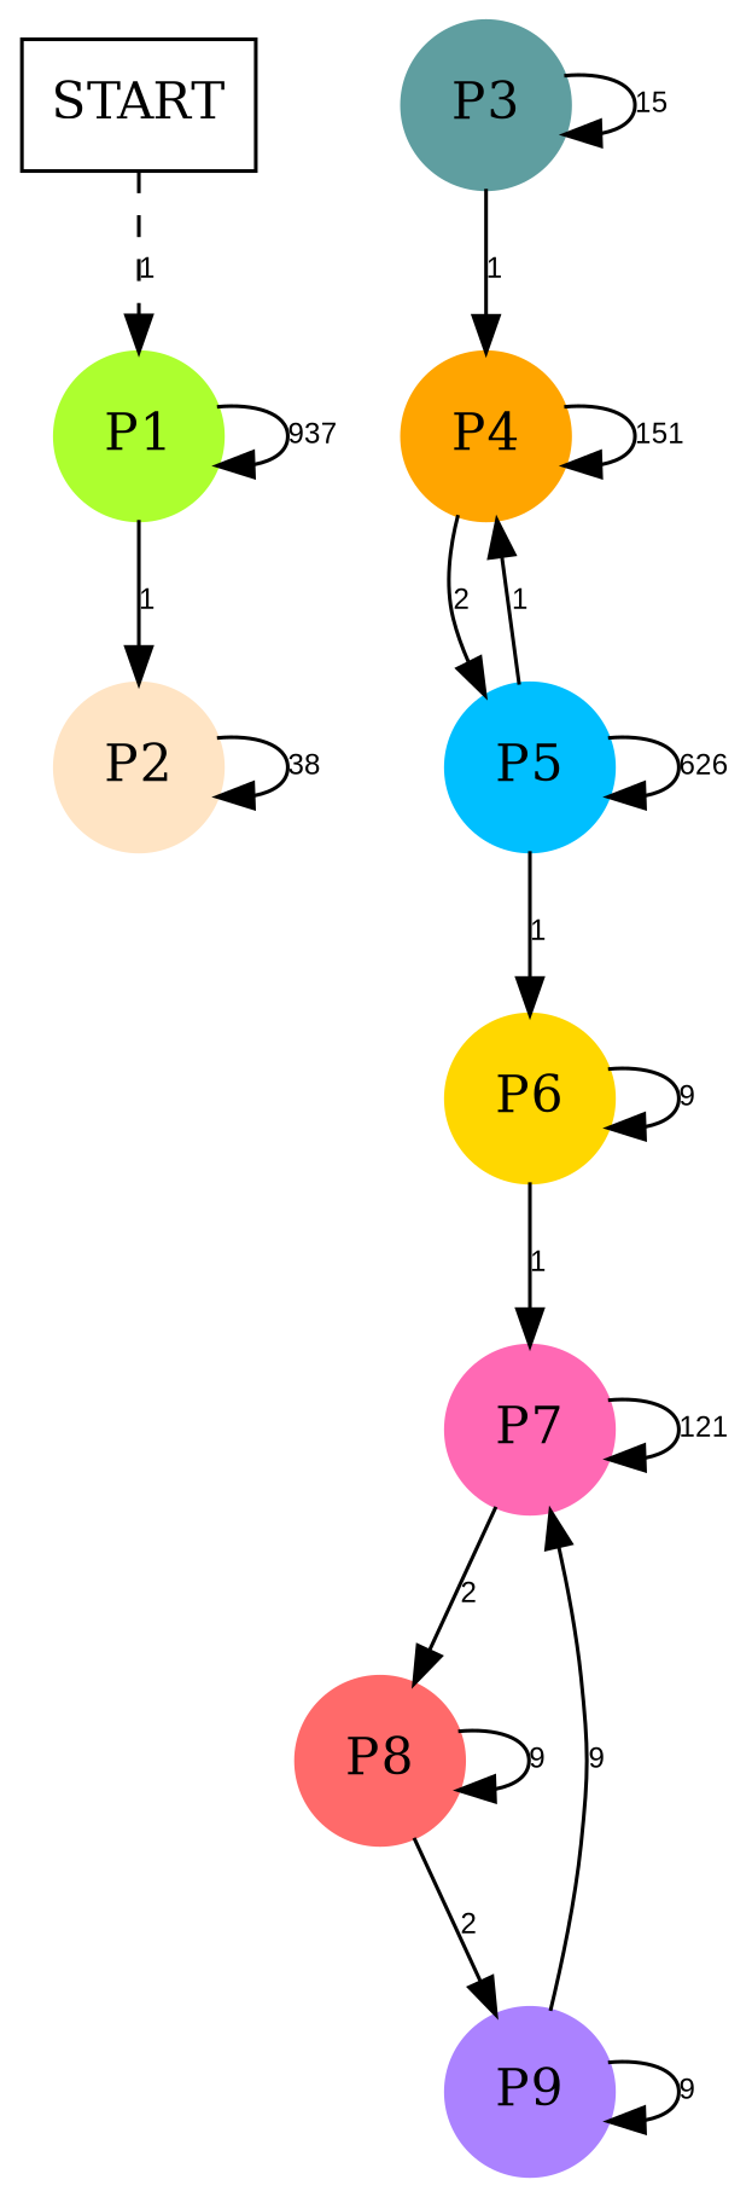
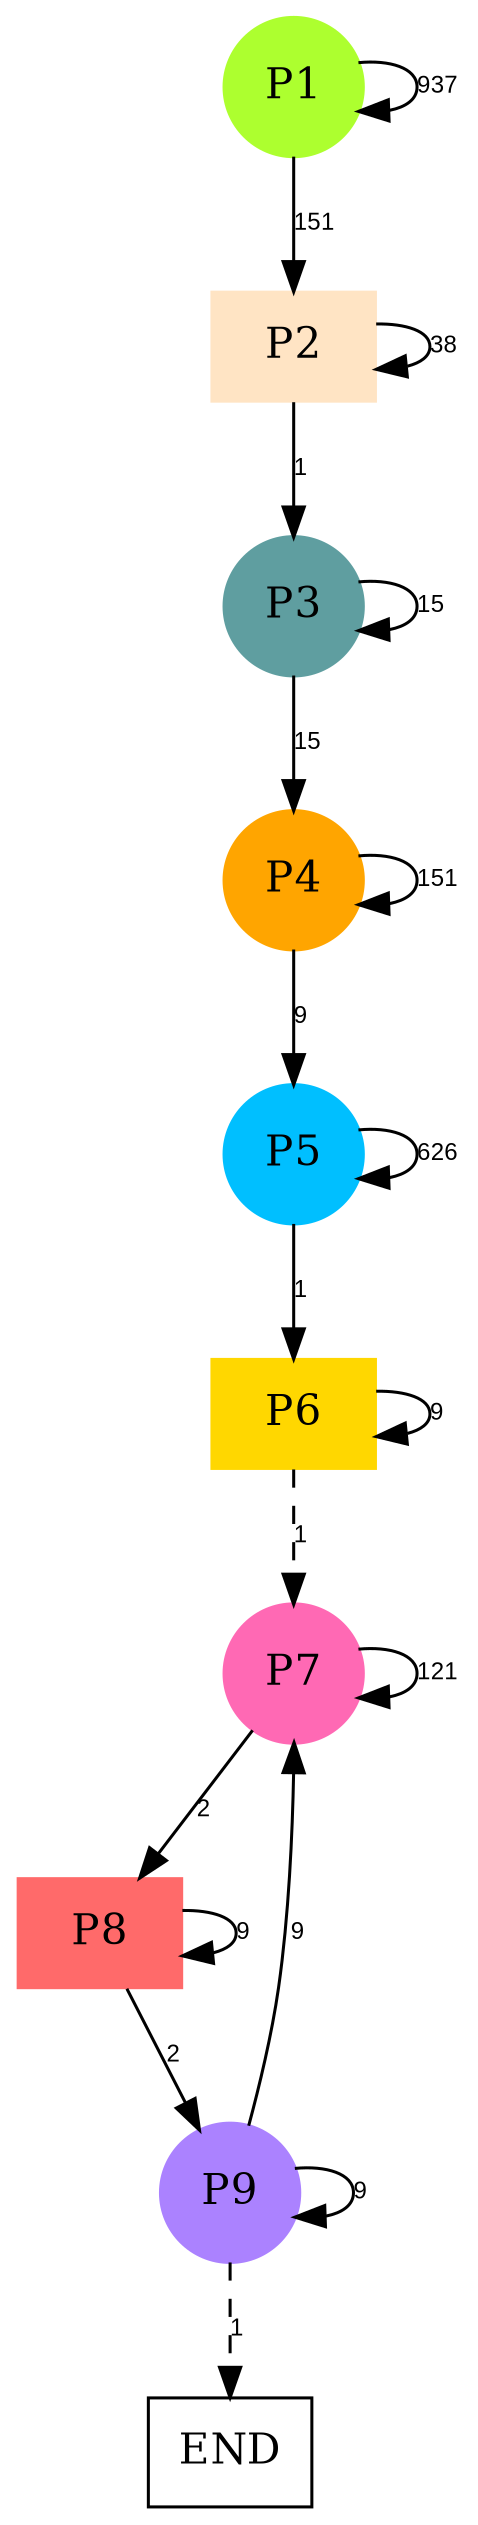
  digraph {
    node [color=black shape=circle style=filled]
    edge [fontname=Arial fontsize=8 labelfloat=false]
    P1 [color=greenyellow]
-   P2 [color=bisque]
+   P2 [color=bisque shape=box]
    P3 [color=cadetblue]
    P4 [color=orange]
    P5 [color=deepskyblue]
-   P6 [color=gold]
+   P6 [color=gold shape=box]
    P7 [color=hotpink]
-   P8 [color=indianred1]
+   P8 [color=indianred1 shape=box]
    P9 [color=mediumpurple1]
-   START [fillcolor=white shape=box]
+   END [fillcolor=white shape=box]
    P1 -> P1 [label=937]
-   P1 -> P2 [label=1]
+   P1 -> P2 [label=151]
    P2 -> P2 [label=38]
+   P2 -> P3 [label=1]
    P3 -> P3 [label=15]
-   P3 -> P4 [label=1]
+   P3 -> P4 [label=15]
    P4 -> P4 [label=151]
-   P4 -> P5 [label=2]
-   P5 -> P4 [label=1]
+   P4 -> P5 [label=9]
    P5 -> P5 [label=626]
    P5 -> P6 [label=1]
    P6 -> P6 [label=9]
-   P6 -> P7 [label=1]
+   P6 -> P7 [label=1 style=dashed]
    P7 -> P7 [label=121]
    P7 -> P8 [label=2]
    P8 -> P8 [label=9]
    P8 -> P9 [label=2]
    P9 -> P7 [label=9]
    P9 -> P9 [label=9]
-   START -> P1 [label=1 style=dashed]
+   P9 -> END [label=1 style=dashed]
  }
